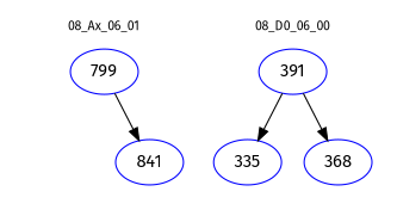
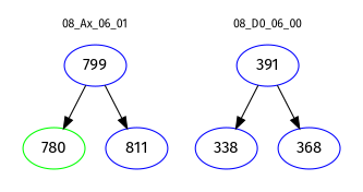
  digraph {
    fontname="Fira Sans"
    node [color=blue fontname="Fira Sans"]
    edge [color=black fontname="Fira Sans"]
    n1 [label=799]
-   n3 [label=841]
+   n2 [color=green label=780]
+   n3 [label=811]
    n4 [label=391]
-   n5 [label=335]
+   n5 [label=338]
    n6 [label=368]
    subgraph cluster_1 {
      color=white
      fontsize=10
      label="08_Ax_06_01"
      n1
+     n2
      n3
    }
    subgraph cluster_2 {
      color=white
      fontsize=10
      label="08_D0_06_00"
      n4
      n5
      n6
    }
+   n1 -> n2
    n1 -> n3
    n4 -> n5
    n4 -> n6
  }
